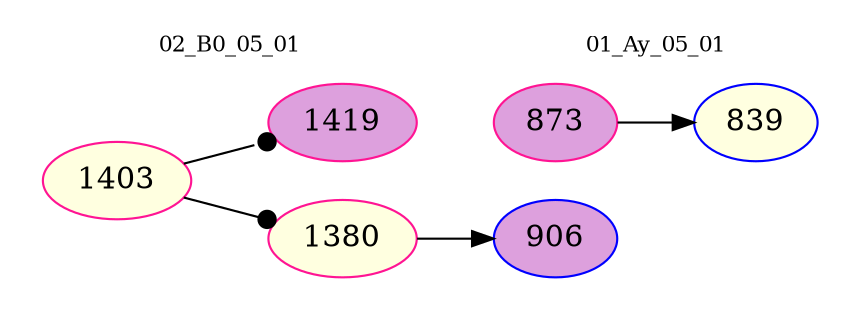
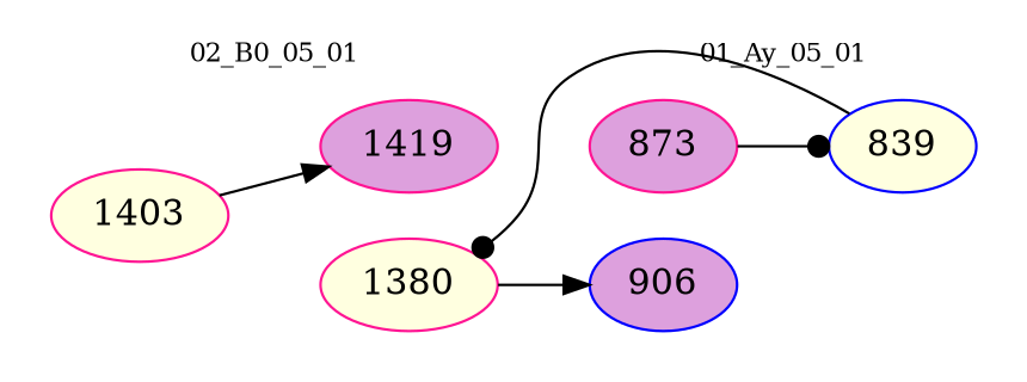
  digraph {
    rankdir=LR
    node [color=deeppink fillcolor=plum style=filled]
    edge [arrowhead=dot color=black]
    n1 [label=873]
    n2 [color=blue fillcolor=lightyellow label=839]
    n3 [color=blue label=906]
    n4 [fillcolor=lightyellow label=1403]
    n5 [fillcolor=lightyellow label=1380]
    n6 [label=1419]
    subgraph cluster_1 {
      color=white
      fontsize=10
      label="01_Ay_05_01"
      n1
      n2
      n3
    }
    subgraph cluster_2 {
      color=white
      fontsize=10
      label="02_B0_05_01"
      n4
      n5
      n6
    }
-   n1 -> n2 [arrowhead=normal]
-   n4 -> n5
-   n4 -> n6
+   n1 -> n2
+   n2 -> n5
+   n4 -> n6 [arrowhead=normal]
    n5 -> n3 [arrowhead=normal]
  }
